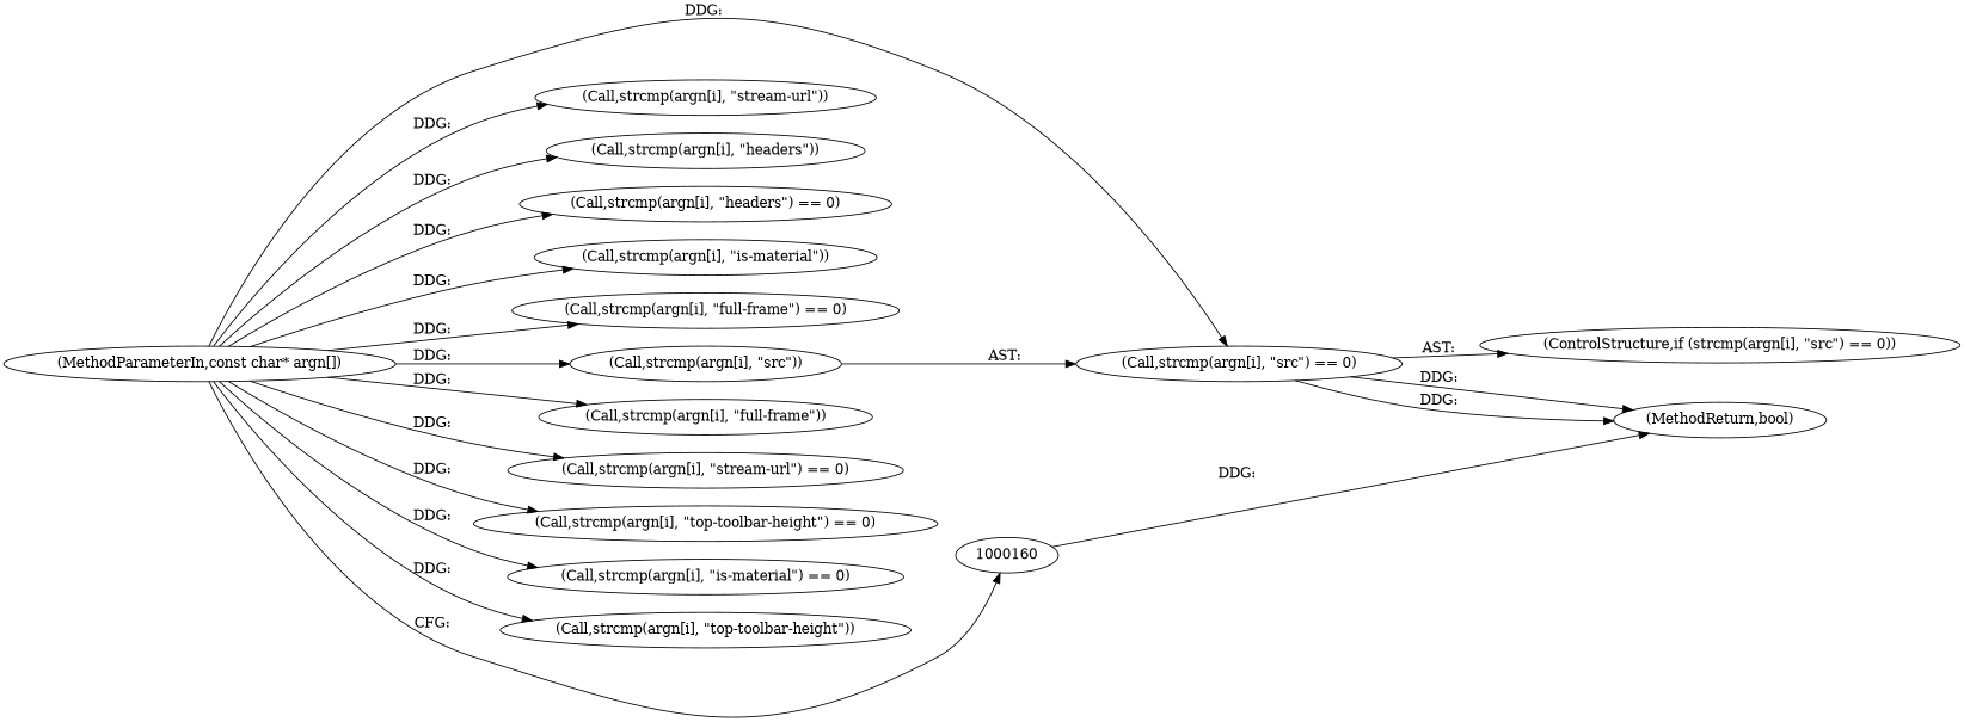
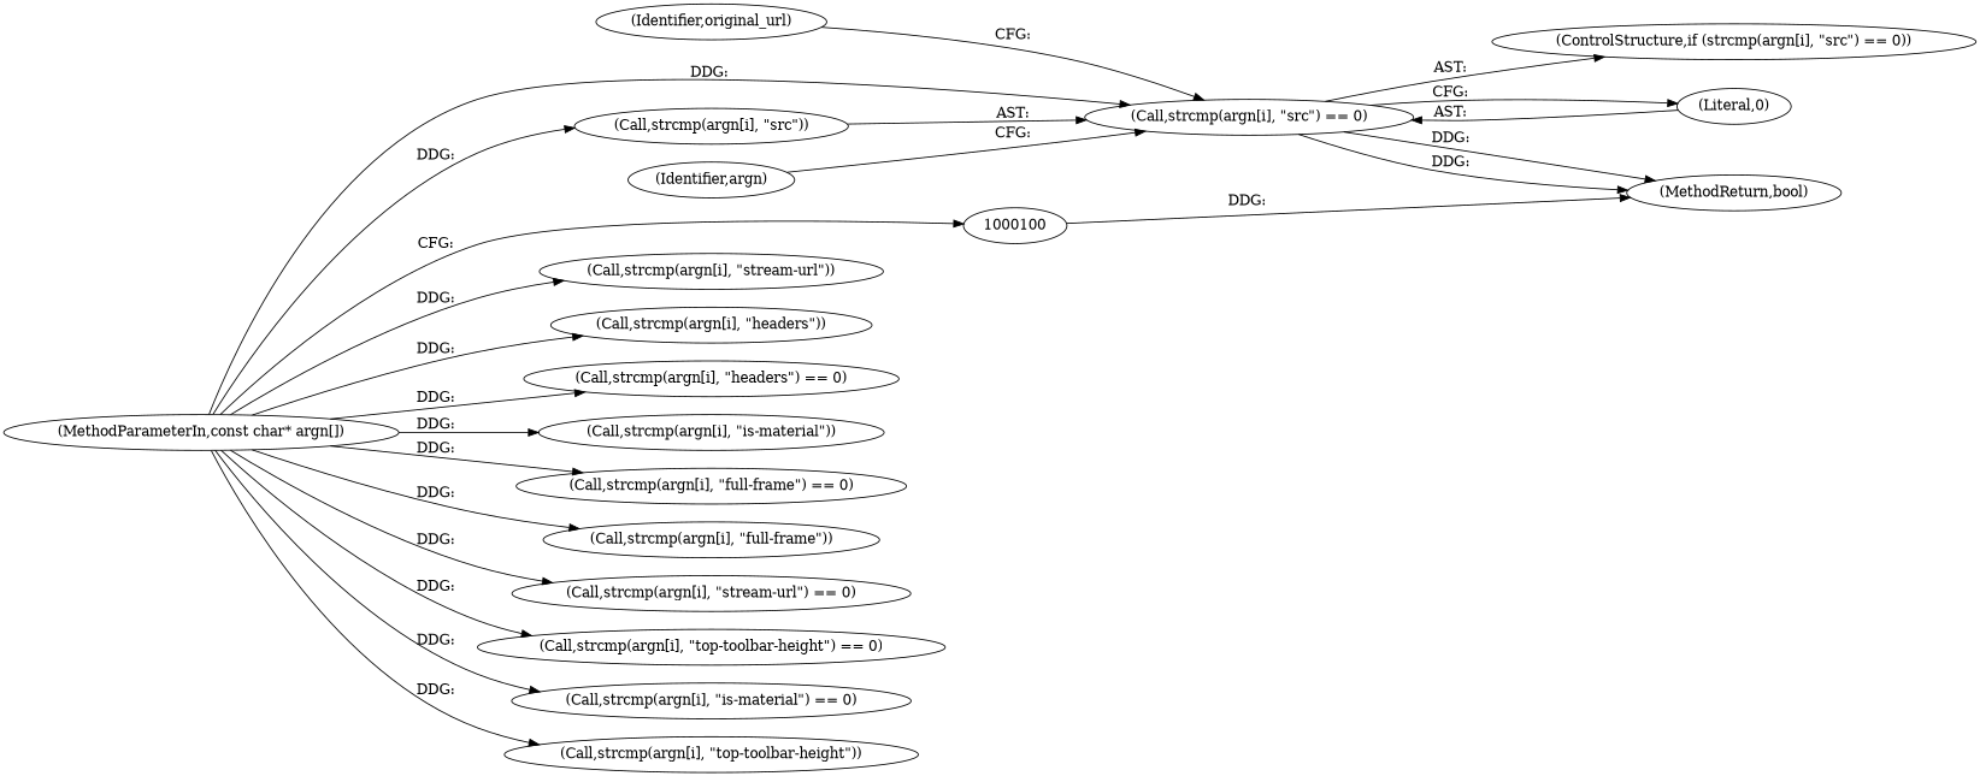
  digraph {
    rankdir=LR
    n1 [label="(Call,strcmp(argn[i], \"src\") == 0)"]
    n2 [label="(MethodReturn,bool)"]
+   n3 [label="(Literal,0)"]
    n4 [label="(ControlStructure,if (strcmp(argn[i], \"src\") == 0))"]
    n5 [label="(MethodParameterIn,const char* argn[])"]
    n6 [label="(Call,strcmp(argn[i], \"stream-url\"))"]
    n7 [label="(Call,strcmp(argn[i], \"headers\"))"]
    n8 [label="(Call,strcmp(argn[i], \"headers\") == 0)"]
    n9 [label="(Call,strcmp(argn[i], \"is-material\"))"]
    n10 [label="(Call,strcmp(argn[i], \"full-frame\") == 0)"]
    n11 [label="(Call,strcmp(argn[i], \"src\"))"]
    n12 [label="(Call,strcmp(argn[i], \"full-frame\"))"]
    n13 [label="(Call,strcmp(argn[i], \"stream-url\") == 0)"]
    n14 [label="(Call,strcmp(argn[i], \"top-toolbar-height\") == 0)"]
    n15 [label="(Call,strcmp(argn[i], \"is-material\") == 0)"]
    n16 [label="(Call,strcmp(argn[i], \"top-toolbar-height\"))"]
-   1000100 [label=1000160]
+   1000100
+   n18 [label="(Identifier,argn)"]
+   n19 [label="(Identifier,original_url)"]
    n1 -> n2 [label="DDG: "]
    n1 -> n2 [label="DDG: "]
+   n1 -> n3 [label="CFG: "]
    n1 -> n4 [label="AST: "]
+   n3 -> n1 [label="AST: "]
    n5 -> n1 [label="DDG: "]
    n5 -> n6 [label="DDG: "]
    n5 -> n7 [label="DDG: "]
    n5 -> n8 [label="DDG: "]
    n5 -> n9 [label="DDG: "]
    n5 -> n10 [label="DDG: "]
    n5 -> n11 [label="DDG: "]
    n5 -> n12 [label="DDG: "]
    n5 -> n13 [label="DDG: "]
    n5 -> n14 [label="DDG: "]
    n5 -> n15 [label="DDG: "]
    n5 -> n16 [label="DDG: "]
    n5 -> 1000100 [label="CFG: "]
    n11 -> n1 [label="AST: "]
    1000100 -> n2 [label="DDG: "]
+   n18 -> n1 [label="CFG: "]
+   n19 -> n1 [label="CFG: "]
  }
